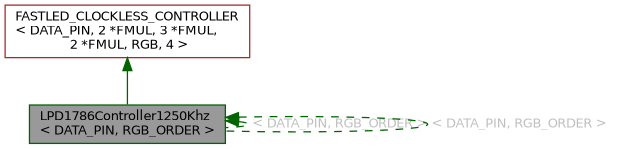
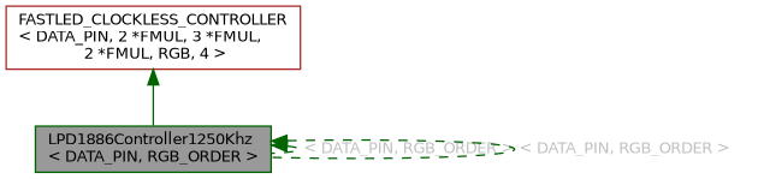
  digraph {
    node [fontname=Helvetica fontsize=10 shape=box style=filled]
    edge [color=darkgreen dir=back fontcolor=grey fontname=Helvetica fontsize=10 labelfontname=Helvetica labelfontsize=10 style=dashed]
-   n1 [color=darkgreen fillcolor=grey60 fontcolor=black height=0.2 label="LPD1786Controller1250Khz\l\< DATA_PIN, RGB_ORDER \>" width=0.4]
+   n1 [color=darkgreen fillcolor=grey60 fontcolor=black height=0.2 label="LPD1886Controller1250Khz\l\< DATA_PIN, RGB_ORDER \>" width=0.4]
    n2 [color=brown fillcolor=white height=0.2 label="FASTLED_CLOCKLESS_CONTROLLER\l\< DATA_PIN, 2 *FMUL, 3 *FMUL,\l 2 *FMUL, RGB, 4 \>" width=0.4]
    n1 -> n1 [label=" \< DATA_PIN, RGB_ORDER \>"]
    n1 -> n1 [label=" \< DATA_PIN, RGB_ORDER \>"]
    n2 -> n1 [style=solid fontcolor=""]
  }
